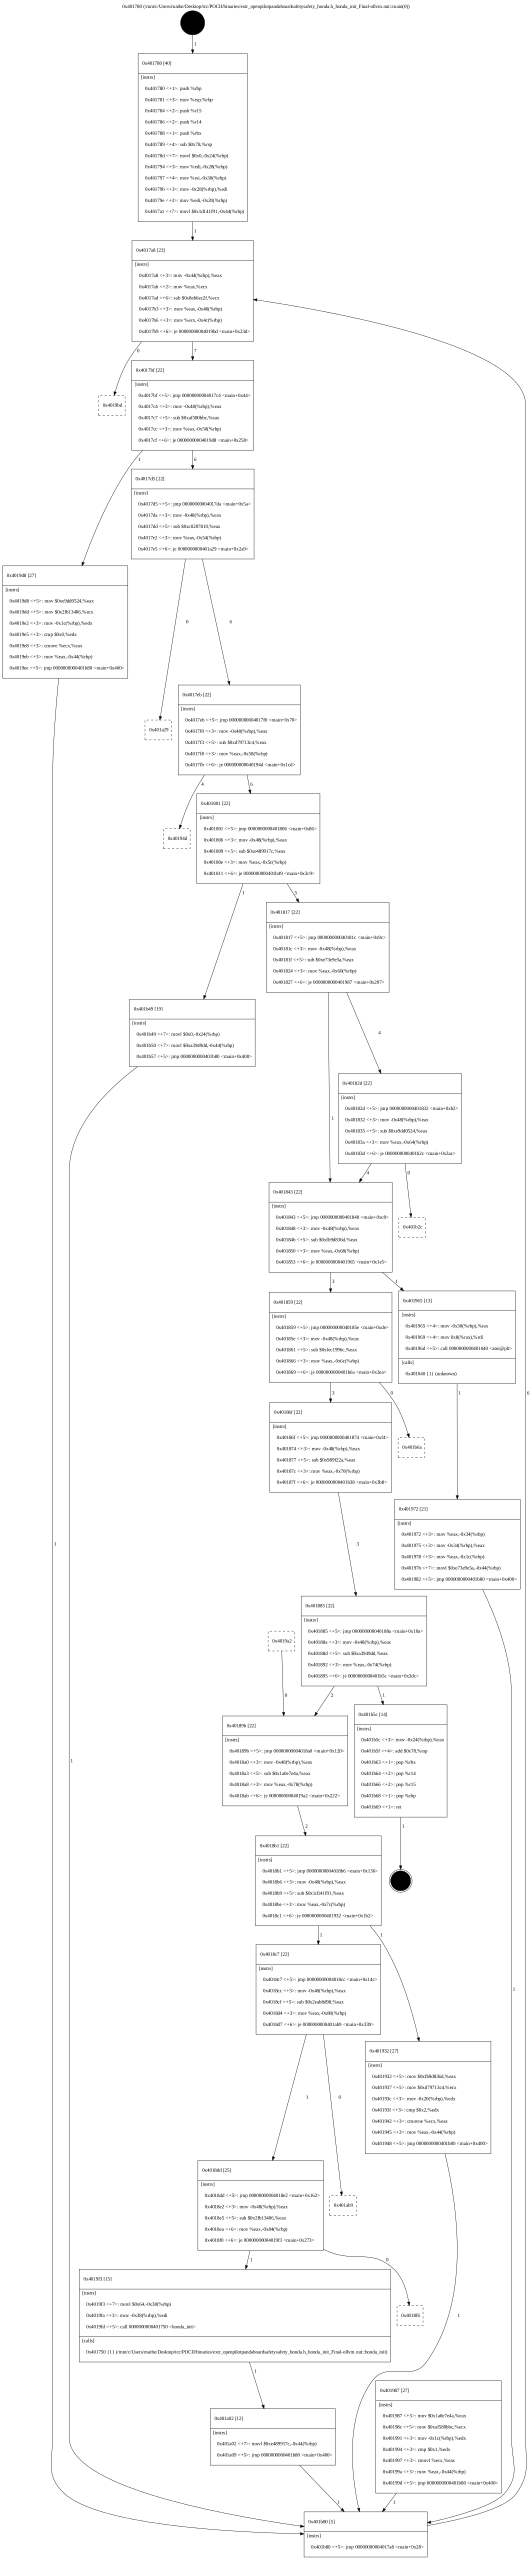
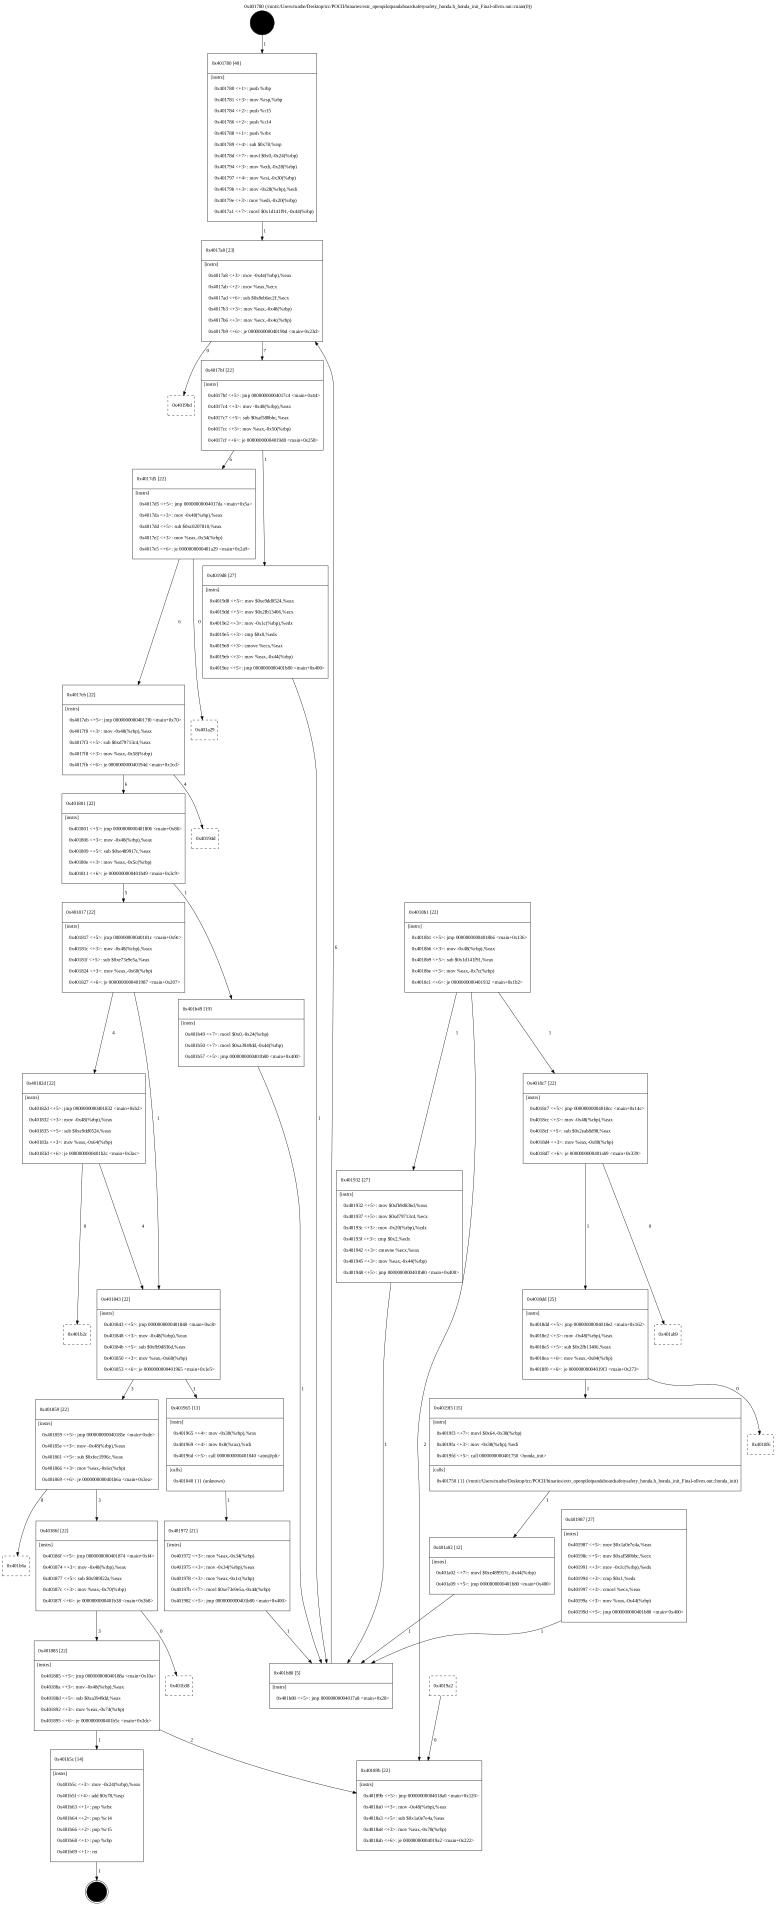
  digraph {
    fontname="Liberation Serif"
    label="0x401780 (/mnt/c/Users/mathe/Desktop/tcc/POCII/binaries/extr_openpilotpandaboardsafetysafety_honda.h_honda_init_Final-ollvm.out::main(0))"
    labelloc=t
    node [fontname="Liberation Serif" shape=record]
    edge [fontname="Liberation Serif"]
    Entry [fillcolor=black height=0.3 shape=circle style=filled width=0.3]
    n2 [label="{\n     0x401780 [40]\l\n     | [instrs]\l\n     &nbsp;&nbsp;0x401780 \<+1\>: push %rbp\l\n     &nbsp;&nbsp;0x401781 \<+3\>: mov %rsp,%rbp\l\n     &nbsp;&nbsp;0x401784 \<+2\>: push %r15\l\n     &nbsp;&nbsp;0x401786 \<+2\>: push %r14\l\n     &nbsp;&nbsp;0x401788 \<+1\>: push %rbx\l\n     &nbsp;&nbsp;0x401789 \<+4\>: sub $0x78,%rsp\l\n     &nbsp;&nbsp;0x40178d \<+7\>: movl $0x0,-0x24(%rbp)\l\n     &nbsp;&nbsp;0x401794 \<+3\>: mov %edi,-0x28(%rbp)\l\n     &nbsp;&nbsp;0x401797 \<+4\>: mov %rsi,-0x30(%rbp)\l\n     &nbsp;&nbsp;0x40179b \<+3\>: mov -0x28(%rbp),%edi\l\n     &nbsp;&nbsp;0x40179e \<+3\>: mov %edi,-0x20(%rbp)\l\n     &nbsp;&nbsp;0x4017a1 \<+7\>: movl $0x1d141f91,-0x44(%rbp)\l\n  }"]
    n3 [label="{\n     0x4017a8 [23]\l\n     | [instrs]\l\n     &nbsp;&nbsp;0x4017a8 \<+3\>: mov -0x44(%rbp),%eax\l\n     &nbsp;&nbsp;0x4017ab \<+2\>: mov %eax,%ecx\l\n     &nbsp;&nbsp;0x4017ad \<+6\>: sub $0x8eb6ec2f,%ecx\l\n     &nbsp;&nbsp;0x4017b3 \<+3\>: mov %eax,-0x48(%rbp)\l\n     &nbsp;&nbsp;0x4017b6 \<+3\>: mov %ecx,-0x4c(%rbp)\l\n     &nbsp;&nbsp;0x4017b9 \<+6\>: je 00000000004019bd \<main+0x23d\>\l\n  }"]
    n4 [label="{\n     0x4019bd\l\n  }" style=dashed]
    n5 [label="{\n     0x4017bf [22]\l\n     | [instrs]\l\n     &nbsp;&nbsp;0x4017bf \<+5\>: jmp 00000000004017c4 \<main+0x44\>\l\n     &nbsp;&nbsp;0x4017c4 \<+3\>: mov -0x48(%rbp),%eax\l\n     &nbsp;&nbsp;0x4017c7 \<+5\>: sub $0xaf580bbc,%eax\l\n     &nbsp;&nbsp;0x4017cc \<+3\>: mov %eax,-0x50(%rbp)\l\n     &nbsp;&nbsp;0x4017cf \<+6\>: je 00000000004019d8 \<main+0x258\>\l\n  }"]
    n6 [label="{\n     0x4019d8 [27]\l\n     | [instrs]\l\n     &nbsp;&nbsp;0x4019d8 \<+5\>: mov $0xe9dd0524,%eax\l\n     &nbsp;&nbsp;0x4019dd \<+5\>: mov $0x2fb13406,%ecx\l\n     &nbsp;&nbsp;0x4019e2 \<+3\>: mov -0x1c(%rbp),%edx\l\n     &nbsp;&nbsp;0x4019e5 \<+3\>: cmp $0x0,%edx\l\n     &nbsp;&nbsp;0x4019e8 \<+3\>: cmove %ecx,%eax\l\n     &nbsp;&nbsp;0x4019eb \<+3\>: mov %eax,-0x44(%rbp)\l\n     &nbsp;&nbsp;0x4019ee \<+5\>: jmp 0000000000401b80 \<main+0x400\>\l\n  }"]
    n7 [label="{\n     0x4017d5 [22]\l\n     | [instrs]\l\n     &nbsp;&nbsp;0x4017d5 \<+5\>: jmp 00000000004017da \<main+0x5a\>\l\n     &nbsp;&nbsp;0x4017da \<+3\>: mov -0x48(%rbp),%eax\l\n     &nbsp;&nbsp;0x4017dd \<+5\>: sub $0xc0207810,%eax\l\n     &nbsp;&nbsp;0x4017e2 \<+3\>: mov %eax,-0x54(%rbp)\l\n     &nbsp;&nbsp;0x4017e5 \<+6\>: je 0000000000401a29 \<main+0x2a9\>\l\n  }"]
    n8 [label="{\n     0x401b80 [5]\l\n     | [instrs]\l\n     &nbsp;&nbsp;0x401b80 \<+5\>: jmp 00000000004017a8 \<main+0x28\>\l\n  }"]
    n9 [label="{\n     0x401a29\l\n  }" style=dashed]
    n10 [label="{\n     0x4017eb [22]\l\n     | [instrs]\l\n     &nbsp;&nbsp;0x4017eb \<+5\>: jmp 00000000004017f0 \<main+0x70\>\l\n     &nbsp;&nbsp;0x4017f0 \<+3\>: mov -0x48(%rbp),%eax\l\n     &nbsp;&nbsp;0x4017f3 \<+5\>: sub $0xd79713c4,%eax\l\n     &nbsp;&nbsp;0x4017f8 \<+3\>: mov %eax,-0x58(%rbp)\l\n     &nbsp;&nbsp;0x4017fb \<+6\>: je 000000000040194d \<main+0x1cd\>\l\n  }"]
    Exit [fillcolor=black height=0.3 peripheries=2 shape=circle style=filled width=0.3]
    n12 [label="{\n     0x40194d\l\n  }" style=dashed]
    n13 [label="{\n     0x401801 [22]\l\n     | [instrs]\l\n     &nbsp;&nbsp;0x401801 \<+5\>: jmp 0000000000401806 \<main+0x86\>\l\n     &nbsp;&nbsp;0x401806 \<+3\>: mov -0x48(%rbp),%eax\l\n     &nbsp;&nbsp;0x401809 \<+5\>: sub $0xe489917c,%eax\l\n     &nbsp;&nbsp;0x40180e \<+3\>: mov %eax,-0x5c(%rbp)\l\n     &nbsp;&nbsp;0x401811 \<+6\>: je 0000000000401b49 \<main+0x3c9\>\l\n  }"]
    n14 [label="{\n     0x401a02 [12]\l\n     | [instrs]\l\n     &nbsp;&nbsp;0x401a02 \<+7\>: movl $0xe489917c,-0x44(%rbp)\l\n     &nbsp;&nbsp;0x401a09 \<+5\>: jmp 0000000000401b80 \<main+0x400\>\l\n  }"]
    n15 [label="{\n     0x401b49 [19]\l\n     | [instrs]\l\n     &nbsp;&nbsp;0x401b49 \<+7\>: movl $0x0,-0x24(%rbp)\l\n     &nbsp;&nbsp;0x401b50 \<+7\>: movl $0xa3949dd,-0x44(%rbp)\l\n     &nbsp;&nbsp;0x401b57 \<+5\>: jmp 0000000000401b80 \<main+0x400\>\l\n  }"]
    n16 [label="{\n     0x401817 [22]\l\n     | [instrs]\l\n     &nbsp;&nbsp;0x401817 \<+5\>: jmp 000000000040181c \<main+0x9c\>\l\n     &nbsp;&nbsp;0x40181c \<+3\>: mov -0x48(%rbp),%eax\l\n     &nbsp;&nbsp;0x40181f \<+5\>: sub $0xe73e9e5a,%eax\l\n     &nbsp;&nbsp;0x401824 \<+3\>: mov %eax,-0x60(%rbp)\l\n     &nbsp;&nbsp;0x401827 \<+6\>: je 0000000000401987 \<main+0x207\>\l\n  }"]
    n17 [label="{\n     0x4018f6\l\n  }" style=dashed]
    n18 [label="{\n     0x40182d [22]\l\n     | [instrs]\l\n     &nbsp;&nbsp;0x40182d \<+5\>: jmp 0000000000401832 \<main+0xb2\>\l\n     &nbsp;&nbsp;0x401832 \<+3\>: mov -0x48(%rbp),%eax\l\n     &nbsp;&nbsp;0x401835 \<+5\>: sub $0xe9dd0524,%eax\l\n     &nbsp;&nbsp;0x40183a \<+3\>: mov %eax,-0x64(%rbp)\l\n     &nbsp;&nbsp;0x40183d \<+6\>: je 0000000000401b2c \<main+0x3ac\>\l\n  }"]
    n19 [label="{\n     0x401843 [22]\l\n     | [instrs]\l\n     &nbsp;&nbsp;0x401843 \<+5\>: jmp 0000000000401848 \<main+0xc8\>\l\n     &nbsp;&nbsp;0x401848 \<+3\>: mov -0x48(%rbp),%eax\l\n     &nbsp;&nbsp;0x40184b \<+5\>: sub $0xfb9d836d,%eax\l\n     &nbsp;&nbsp;0x401850 \<+3\>: mov %eax,-0x68(%rbp)\l\n     &nbsp;&nbsp;0x401853 \<+6\>: je 0000000000401965 \<main+0x1e5\>\l\n  }"]
    n20 [label="{\n     0x4019f3 [15]\l\n     | [instrs]\l\n     &nbsp;&nbsp;0x4019f3 \<+7\>: movl $0x64,-0x38(%rbp)\l\n     &nbsp;&nbsp;0x4019fa \<+3\>: mov -0x38(%rbp),%edi\l\n     &nbsp;&nbsp;0x4019fd \<+5\>: call 0000000000401750 \<honda_init\>\l\n     | [calls]\l\n     &nbsp;&nbsp;0x401750 \{1\} (/mnt/c/Users/mathe/Desktop/tcc/POCII/binaries/extr_openpilotpandaboardsafetysafety_honda.h_honda_init_Final-ollvm.out::honda_init)\l\n  }"]
    n21 [label="{\n     0x401987 [27]\l\n     | [instrs]\l\n     &nbsp;&nbsp;0x401987 \<+5\>: mov $0x1a0e7e4a,%eax\l\n     &nbsp;&nbsp;0x40198c \<+5\>: mov $0xaf580bbc,%ecx\l\n     &nbsp;&nbsp;0x401991 \<+3\>: mov -0x1c(%rbp),%edx\l\n     &nbsp;&nbsp;0x401994 \<+3\>: cmp $0x1,%edx\l\n     &nbsp;&nbsp;0x401997 \<+3\>: cmovl %ecx,%eax\l\n     &nbsp;&nbsp;0x40199a \<+3\>: mov %eax,-0x44(%rbp)\l\n     &nbsp;&nbsp;0x40199d \<+5\>: jmp 0000000000401b80 \<main+0x400\>\l\n  }"]
    n22 [label="{\n     0x401b2c\l\n  }" style=dashed]
    n23 [label="{\n     0x4018dd [25]\l\n     | [instrs]\l\n     &nbsp;&nbsp;0x4018dd \<+5\>: jmp 00000000004018e2 \<main+0x162\>\l\n     &nbsp;&nbsp;0x4018e2 \<+3\>: mov -0x48(%rbp),%eax\l\n     &nbsp;&nbsp;0x4018e5 \<+5\>: sub $0x2fb13406,%eax\l\n     &nbsp;&nbsp;0x4018ea \<+6\>: mov %eax,-0x84(%rbp)\l\n     &nbsp;&nbsp;0x4018f0 \<+6\>: je 00000000004019f3 \<main+0x273\>\l\n  }"]
    n24 [label="{\n     0x401965 [13]\l\n     | [instrs]\l\n     &nbsp;&nbsp;0x401965 \<+4\>: mov -0x30(%rbp),%rax\l\n     &nbsp;&nbsp;0x401969 \<+4\>: mov 0x8(%rax),%rdi\l\n     &nbsp;&nbsp;0x40196d \<+5\>: call 0000000000401040 \<atoi@plt\>\l\n     | [calls]\l\n     &nbsp;&nbsp;0x401040 \{1\} (unknown)\l\n  }"]
    n25 [label="{\n     0x401859 [22]\l\n     | [instrs]\l\n     &nbsp;&nbsp;0x401859 \<+5\>: jmp 000000000040185e \<main+0xde\>\l\n     &nbsp;&nbsp;0x40185e \<+3\>: mov -0x48(%rbp),%eax\l\n     &nbsp;&nbsp;0x401861 \<+5\>: sub $0xfec1996c,%eax\l\n     &nbsp;&nbsp;0x401866 \<+3\>: mov %eax,-0x6c(%rbp)\l\n     &nbsp;&nbsp;0x401869 \<+6\>: je 0000000000401b6a \<main+0x3ea\>\l\n  }"]
    n26 [label="{\n     0x401ab9\l\n  }" style=dashed]
    n27 [label="{\n     0x401972 [21]\l\n     | [instrs]\l\n     &nbsp;&nbsp;0x401972 \<+3\>: mov %eax,-0x34(%rbp)\l\n     &nbsp;&nbsp;0x401975 \<+3\>: mov -0x34(%rbp),%eax\l\n     &nbsp;&nbsp;0x401978 \<+3\>: mov %eax,-0x1c(%rbp)\l\n     &nbsp;&nbsp;0x40197b \<+7\>: movl $0xe73e9e5a,-0x44(%rbp)\l\n     &nbsp;&nbsp;0x401982 \<+5\>: jmp 0000000000401b80 \<main+0x400\>\l\n  }"]
    n28 [label="{\n     0x401b6a\l\n  }" style=dashed]
    n29 [label="{\n     0x40186f [22]\l\n     | [instrs]\l\n     &nbsp;&nbsp;0x40186f \<+5\>: jmp 0000000000401874 \<main+0xf4\>\l\n     &nbsp;&nbsp;0x401874 \<+3\>: mov -0x48(%rbp),%eax\l\n     &nbsp;&nbsp;0x401877 \<+5\>: sub $0x989f22a,%eax\l\n     &nbsp;&nbsp;0x40187c \<+3\>: mov %eax,-0x70(%rbp)\l\n     &nbsp;&nbsp;0x40187f \<+6\>: je 0000000000401b38 \<main+0x3b8\>\l\n  }"]
+   n30 [label="{\n     0x401b38\l\n  }" style=dashed]
    n31 [label="{\n     0x401885 [22]\l\n     | [instrs]\l\n     &nbsp;&nbsp;0x401885 \<+5\>: jmp 000000000040188a \<main+0x10a\>\l\n     &nbsp;&nbsp;0x40188a \<+3\>: mov -0x48(%rbp),%eax\l\n     &nbsp;&nbsp;0x40188d \<+5\>: sub $0xa3949dd,%eax\l\n     &nbsp;&nbsp;0x401892 \<+3\>: mov %eax,-0x74(%rbp)\l\n     &nbsp;&nbsp;0x401895 \<+6\>: je 0000000000401b5c \<main+0x3dc\>\l\n  }"]
    n32 [label="{\n     0x401b5c [14]\l\n     | [instrs]\l\n     &nbsp;&nbsp;0x401b5c \<+3\>: mov -0x24(%rbp),%eax\l\n     &nbsp;&nbsp;0x401b5f \<+4\>: add $0x78,%rsp\l\n     &nbsp;&nbsp;0x401b63 \<+1\>: pop %rbx\l\n     &nbsp;&nbsp;0x401b64 \<+2\>: pop %r14\l\n     &nbsp;&nbsp;0x401b66 \<+2\>: pop %r15\l\n     &nbsp;&nbsp;0x401b68 \<+1\>: pop %rbp\l\n     &nbsp;&nbsp;0x401b69 \<+1\>: ret\l\n  }"]
    n33 [label="{\n     0x40189b [22]\l\n     | [instrs]\l\n     &nbsp;&nbsp;0x40189b \<+5\>: jmp 00000000004018a0 \<main+0x120\>\l\n     &nbsp;&nbsp;0x4018a0 \<+3\>: mov -0x48(%rbp),%eax\l\n     &nbsp;&nbsp;0x4018a3 \<+5\>: sub $0x1a0e7e4a,%eax\l\n     &nbsp;&nbsp;0x4018a8 \<+3\>: mov %eax,-0x78(%rbp)\l\n     &nbsp;&nbsp;0x4018ab \<+6\>: je 00000000004019a2 \<main+0x222\>\l\n  }"]
    n34 [label="{\n     0x4018b1 [22]\l\n     | [instrs]\l\n     &nbsp;&nbsp;0x4018b1 \<+5\>: jmp 00000000004018b6 \<main+0x136\>\l\n     &nbsp;&nbsp;0x4018b6 \<+3\>: mov -0x48(%rbp),%eax\l\n     &nbsp;&nbsp;0x4018b9 \<+5\>: sub $0x1d141f91,%eax\l\n     &nbsp;&nbsp;0x4018be \<+3\>: mov %eax,-0x7c(%rbp)\l\n     &nbsp;&nbsp;0x4018c1 \<+6\>: je 0000000000401932 \<main+0x1b2\>\l\n  }"]
    n35 [label="{\n     0x4018c7 [22]\l\n     | [instrs]\l\n     &nbsp;&nbsp;0x4018c7 \<+5\>: jmp 00000000004018cc \<main+0x14c\>\l\n     &nbsp;&nbsp;0x4018cc \<+3\>: mov -0x48(%rbp),%eax\l\n     &nbsp;&nbsp;0x4018cf \<+5\>: sub $0x2eab8d98,%eax\l\n     &nbsp;&nbsp;0x4018d4 \<+3\>: mov %eax,-0x80(%rbp)\l\n     &nbsp;&nbsp;0x4018d7 \<+6\>: je 0000000000401ab9 \<main+0x339\>\l\n  }"]
    n36 [label="{\n     0x4019a2\l\n  }" style=dashed]
    n37 [label="{\n     0x401932 [27]\l\n     | [instrs]\l\n     &nbsp;&nbsp;0x401932 \<+5\>: mov $0xfb9d836d,%eax\l\n     &nbsp;&nbsp;0x401937 \<+5\>: mov $0xd79713c4,%ecx\l\n     &nbsp;&nbsp;0x40193c \<+3\>: mov -0x20(%rbp),%edx\l\n     &nbsp;&nbsp;0x40193f \<+3\>: cmp $0x2,%edx\l\n     &nbsp;&nbsp;0x401942 \<+3\>: cmovne %ecx,%eax\l\n     &nbsp;&nbsp;0x401945 \<+3\>: mov %eax,-0x44(%rbp)\l\n     &nbsp;&nbsp;0x401948 \<+5\>: jmp 0000000000401b80 \<main+0x400\>\l\n  }"]
    Entry -> n2 [label=" 1"]
    n2 -> n3 [label=" 1"]
    n3 -> n4 [label=" 0"]
    n3 -> n5 [label=" 7"]
    n5 -> n6 [label=" 1"]
    n5 -> n7 [label=" 6"]
    n6 -> n8 [label=" 1"]
    n7 -> n9 [label=" 0"]
    n7 -> n10 [label=" 6"]
    n8 -> n3 [label=" 6"]
    n10 -> n12 [label=" 4"]
    n10 -> n13 [label=" 6"]
    n13 -> n15 [label=" 1"]
    n13 -> n16 [label=" 5"]
    n14 -> n8 [label=" 1"]
    n15 -> n8 [label=" 1"]
    n16 -> n18 [label=" 4"]
    n16 -> n19 [label=" 1"]
    n18 -> n19 [label=" 4"]
    n18 -> n22 [label=" 0"]
    n19 -> n24 [label=" 1"]
    n19 -> n25 [label=" 3"]
    n20 -> n14 [label=" 1"]
    n21 -> n8 [label=" 1"]
    n23 -> n17 [label=" 0"]
    n23 -> n20 [label=" 1"]
    n24 -> n27 [label=" 1"]
    n25 -> n28 [label=" 0"]
    n25 -> n29 [label=" 3"]
    n27 -> n8 [label=" 1"]
+   n29 -> n30 [label=" 0"]
    n29 -> n31 [label=" 3"]
    n31 -> n32 [label=" 1"]
    n31 -> n33 [label=" 2"]
    n32 -> Exit [label=" 1"]
-   n33 -> n34 [label=" 2"]
+   n34 -> n33 [label=" 2"]
    n34 -> n35 [label=" 1"]
    n34 -> n37 [label=" 1"]
    n35 -> n23 [label=" 1"]
    n35 -> n26 [label=" 0"]
    n36 -> n33 [label=" 0"]
    n37 -> n8 [label=" 1"]
  }
